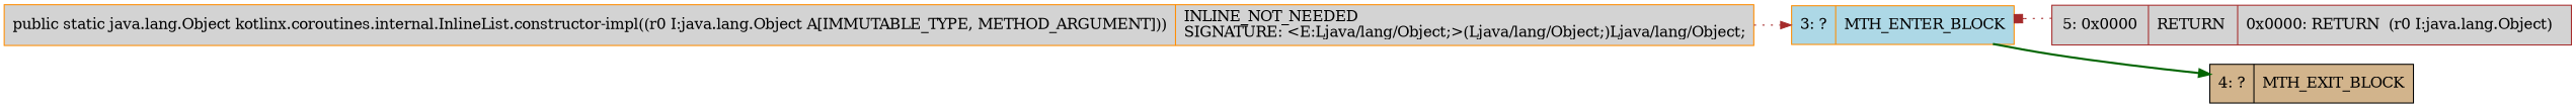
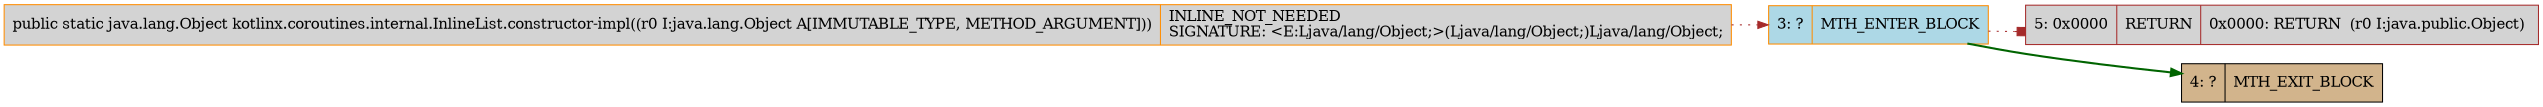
  digraph {
    rankdir=LR
    node [color=darkorange fillcolor=lightgrey shape=record style=filled]
    edge [arrowhead=normal color=brown style=dotted]
    n1 [fillcolor=lightblue label="{3\:\ ?|MTH_ENTER_BLOCK\l}"]
-   n2 [color=brown label="{5\:\ 0x0000|RETURN\l|0x0000: RETURN  (r0 I:java.lang.Object) \l}"]
+   n2 [color=brown label="{5\:\ 0x0000|RETURN\l|0x0000: RETURN  (r0 I:java.public.Object) \l}"]
    n3 [color=black fillcolor=tan label="{4\:\ ?|MTH_EXIT_BLOCK\l}"]
    n4 [label="{public static java.lang.Object kotlinx.coroutines.internal.InlineList.constructor\-impl((r0 I:java.lang.Object A[IMMUTABLE_TYPE, METHOD_ARGUMENT]))  | INLINE_NOT_NEEDED\lSIGNATURE: \<E:Ljava\/lang\/Object;\>(Ljava\/lang\/Object;)Ljava\/lang\/Object;\l}"]
-   n2 -> n1 [arrowhead=box]
+   n1 -> n2 [arrowhead=box]
    n1 -> n3 [color=darkgreen style=bold]
    n4 -> n1
  }
